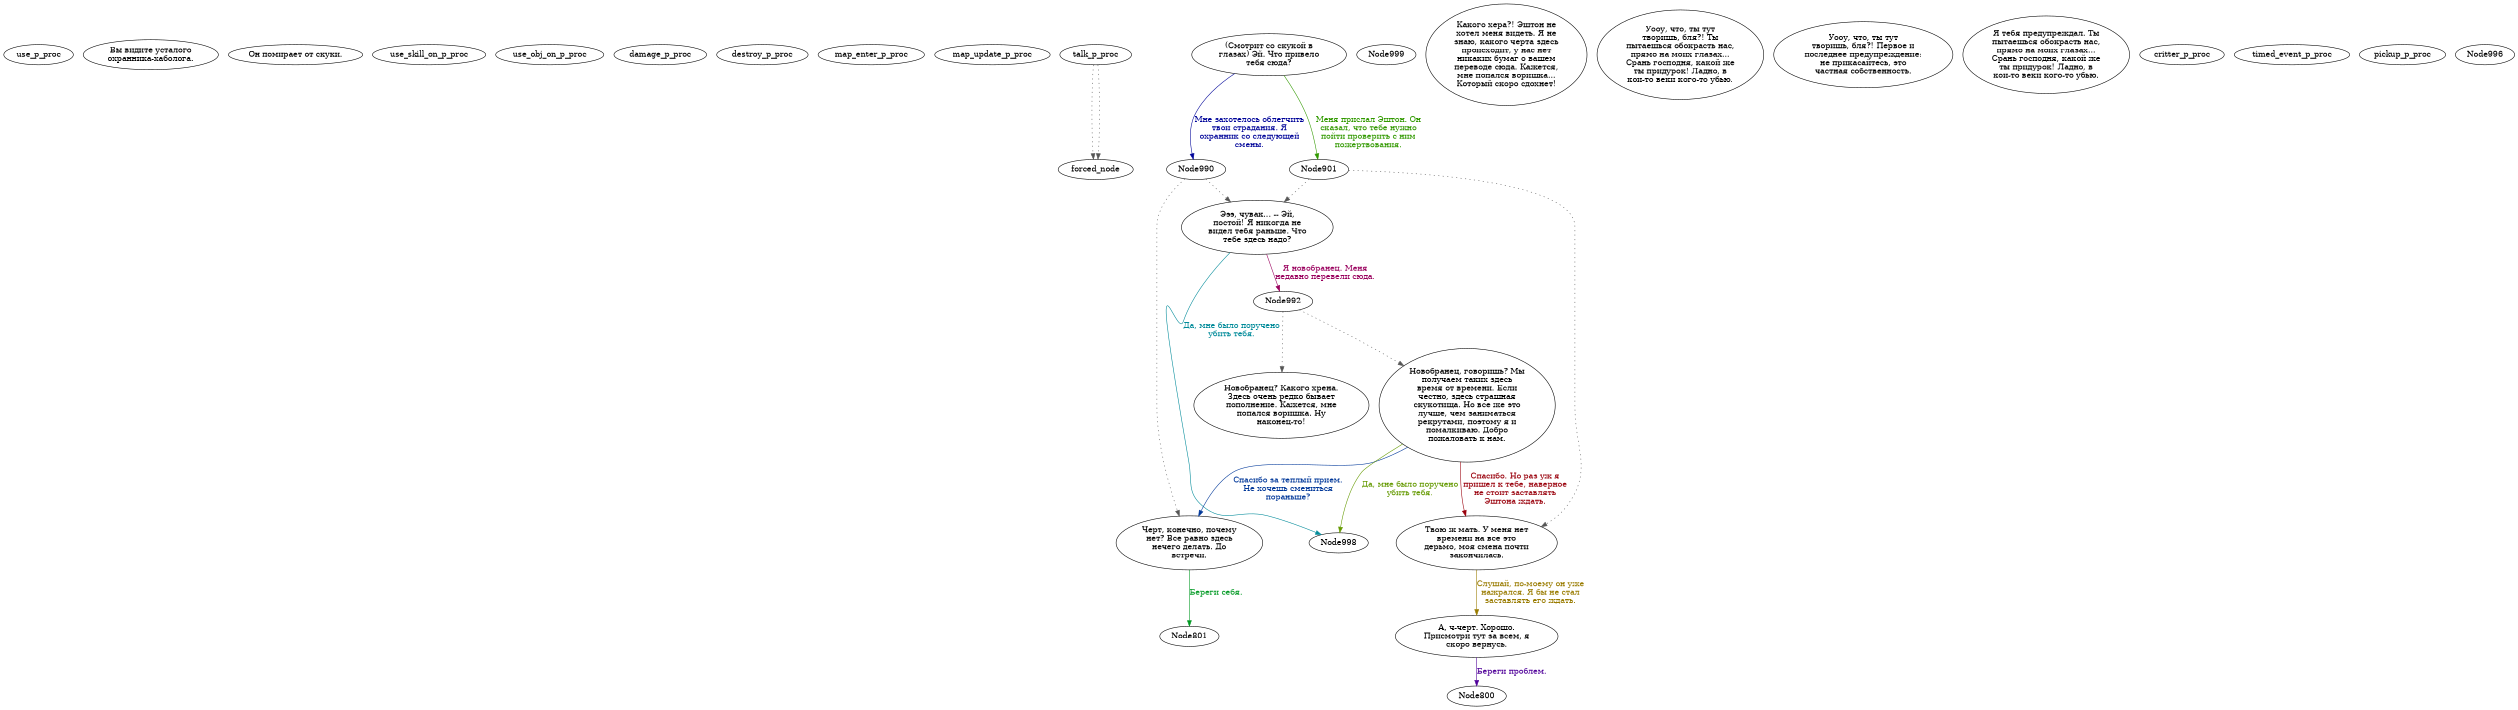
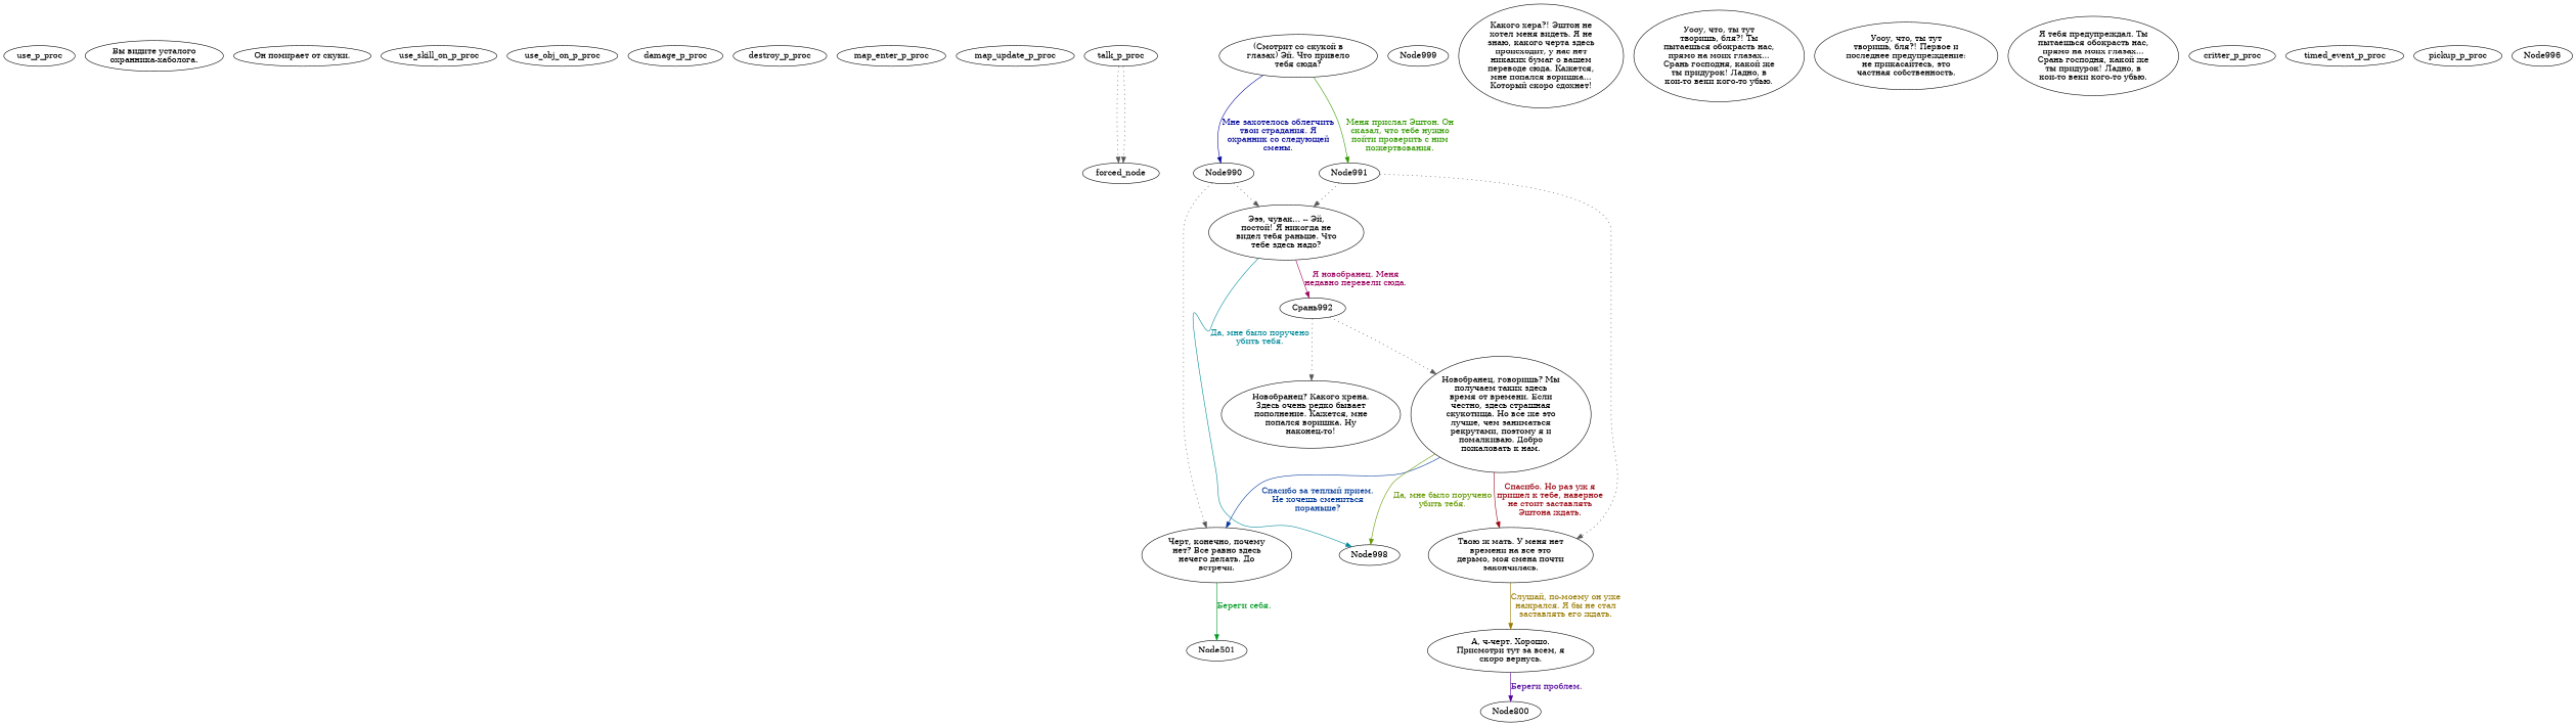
  digraph {
    node [color="#000000" fillcolor="#FFFFFF" style=filled]
    edge [color="#555555"]
    use_p_proc
    n2 [label="Вы видите усталого\nохранника-хаболога."]
    n3 [label="Он помирает от скуки."]
    use_skill_on_p_proc
    use_obj_on_p_proc
    damage_p_proc
    destroy_p_proc
    map_enter_p_proc
    map_update_p_proc
    forced_node [color="" fillcolor="" style=""]
    talk_p_proc
    n12 [label="(Смотрит со скукой в\nглазах) Эй. Что привело\nтебя сюда?"]
    Node990
-   Node991 [label=Node901]
+   Node991
    n15 [label="Черт, конечно, почему\nнет? Все равно здесь\nнечего делать. До\nвстречи."]
    n16 [label="Эээ, чувак... -- Эй,\nпостой! Я никогда не\nвидел тебя раньше. Что\nтебе здесь надо?"]
    n17 [label="Твою ж мать. У меня нет\nвремени на все это\nдерьмо, моя смена почти\nзакончилась."]
    Node999
-   Node801
+   Node801 [label=Node501]
    Node998
-   Node992
+   Node992 [label="Срань992"]
    n22 [label="Новобранец, говоришь? Мы\nполучаем таких здесь\nвремя от времени. Если\nчестно, здесь страшная\nскукотища. Но все же это\nлучше, чем заниматься\nрекрутами, поэтому я и\nпомалкиваю. Добро\nпожаловать к нам."]
    n23 [label="Новобранец? Какого хрена.\nЗдесь очень редко бывает\nпополнение. Кажется, мне\nпопался воришка. Ну\nнаконец-то!"]
    n24 [label="А, ч-черт. Хорошо.\nПрисмотри тут за всем, я\nскоро вернусь."]
    Node800
    n26 [label="Какого хера?! Эштон не\nхотел меня видеть. Я не\nзнаю, какого черта здесь\nпроисходит, у нас нет\nникаких бумаг о вашем\nпереводе сюда. Кажется,\nмне попался воришка...\nКоторый скоро сдохнет!"]
    n27 [label="Уооу, что, ты тут\nтворишь, бля?! Ты\nпытаешься обокрасть нас,\nпрямо на моих глазах...\nСрань господня, какой же\nты придурок! Ладно, в\nкои-то веки кого-то убью."]
    n28 [label="Уооу, что, ты тут\nтворишь, бля?! Первое и\nпоследнее предупреждение:\nне прикасайтесь, это\nчастная собственность."]
    n29 [label="Я тебя предупреждал. Ты\nпытаешься обокрасть нас,\nпрямо на моих глазах...\nСрань господня, какой же\nты придурок! Ладно, в\nкои-то веки кого-то убью."]
    critter_p_proc
    timed_event_p_proc
    pickup_p_proc
    Node996
    talk_p_proc -> forced_node [style=dotted]
    talk_p_proc -> forced_node [style=dotted]
    n12 -> Node990 [color="#000499" fontcolor="#000499" label="Мне захотелось облегчить\nтвои страдания. Я\nохранник со следующей\nсмены."]
    n12 -> Node991 [color="#319900" fontcolor="#319900" label="Меня прислал Эштон. Он\nсказал, что тебе нужно\nпойти проверить с ним\nпожертвования."]
    Node990 -> n15 [style=dotted]
    Node990 -> n16 [style=dotted]
    Node991 -> n16 [style=dotted]
    Node991 -> n17 [style=dotted]
    n15 -> Node801 [color="#009922" fontcolor="#009922" label="Береги себя."]
    n16 -> Node998 [color="#008A99" fontcolor="#008A99" label="Да, мне было поручено\nубить тебя."]
    n16 -> Node992 [color="#99005D" fontcolor="#99005D" label="Я новобранец. Меня\nнедавно перевели сюда."]
    n17 -> n24 [color="#997B00" fontcolor="#997B00" label="Слушай, по-моему он уже\nнажрался. Я бы не стал\nзаставлять его ждать."]
    Node992 -> n22 [style=dotted]
    Node992 -> n23 [style=dotted]
    n22 -> n15 [color="#003799" fontcolor="#003799" label="Спасибо за теплый прием.\nНе хочешь смениться\nпораньше?"]
    n22 -> n17 [color="#99000B" fontcolor="#99000B" label="Спасибо. Но раз уж я\nпришел к тебе, наверное\nне стоит заставлять\nЭштона ждать."]
    n22 -> Node998 [color="#649900" fontcolor="#649900" label="Да, мне было поручено\nубить тебя."]
    n24 -> Node800 [color="#4F0099" fontcolor="#4F0099" label="Береги проблем."]
  }
